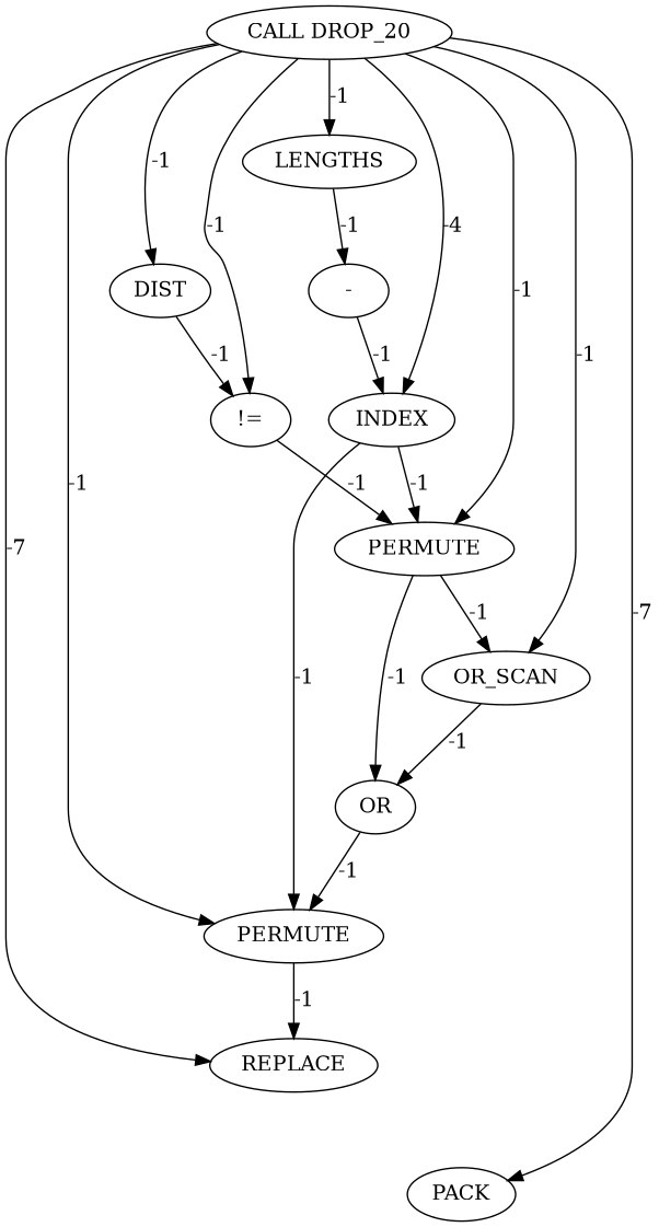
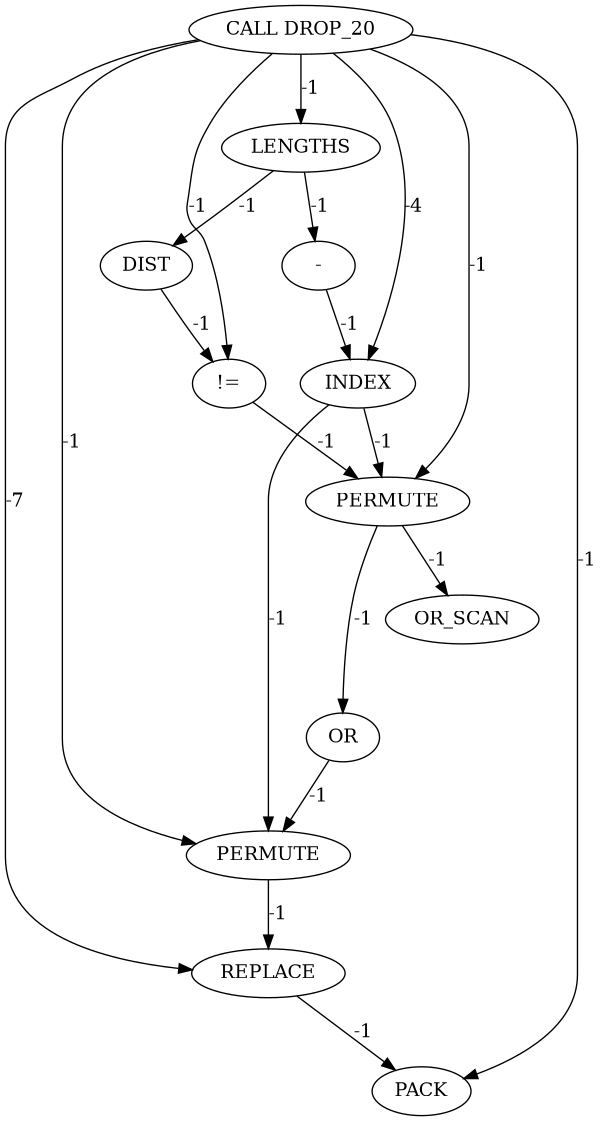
  digraph {
    node [cost=0]
    edge [cost=-1]
    n1 [label=INDEX]
    n2 [label=PERMUTE]
    n3 [label=PERMUTE]
    n4 [label=REPLACE]
    n5 [label=OR]
    n6 [label=OR_SCAN]
    n7 [label=LENGTHS]
    n8 [label="-"]
    n9 [label="!="]
    n10 [label=PACK]
    n11 [label="CALL DROP_20"]
    n12 [label=DIST]
    n1 -> n2 [label=-1]
    n1 -> n3 [label=-1]
    n2 -> n4 [label=-1]
    n3 -> n5 [label=-1]
    n3 -> n6 [label=-1]
+   n4 -> n10 [label=-1]
    n5 -> n2 [label=-1]
-   n6 -> n5 [label=-1]
    n7 -> n8 [label=-1]
    n8 -> n1 [label=-1]
    n9 -> n3 [label=-1]
    n11 -> n1 [label=-4]
    n11 -> n2 [label=-1]
    n11 -> n3 [label=-1]
    n11 -> n4 [label=-7]
-   n11 -> n6 [label=-1]
    n11 -> n7 [label=-1]
    n11 -> n9 [label=-1]
-   n11 -> n10 [label=-7]
-   n11 -> n12 [label=-1]
+   n11 -> n10 [label=-1]
+   n7 -> n12 [label=-1]
    n12 -> n9 [label=-1]
  }
